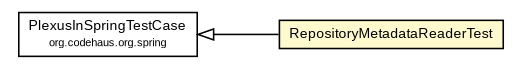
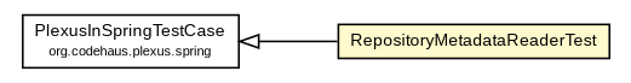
  digraph {
    rankdir=LR
    fontname="Liberation Sans"
    node [fontcolor=black fontname="Liberation Sans" fontsize=9.0 shape=plaintext]
    n1 [label=<<table border="0" cellborder="1" cellspacing="0" cellpadding="2" port="p" bgcolor="lemonChiffon" href="./RepositoryMetadataReaderTest.html"> 		<tr><td><table border="0" cellspacing="0" cellpadding="1"> 			<tr><td> RepositoryMetadataReaderTest </td></tr> 		</table></td></tr> 		</table>>]
-   n2 [label=<<table border="0" cellborder="1" cellspacing="0" cellpadding="2" port="p" href="http://java.sun.com/j2se/1.4.2/docs/api/org/codehaus/plexus/spring/PlexusInSpringTestCase.html"> 		<tr><td><table border="0" cellspacing="0" cellpadding="1"> 			<tr><td> PlexusInSpringTestCase </td></tr> 			<tr><td><font point-size="7.0"> org.codehaus.org.spring </font></td></tr> 		</table></td></tr> 		</table>>]
+   n2 [label=<<table border="0" cellborder="1" cellspacing="0" cellpadding="2" port="p" href="http://java.sun.com/j2se/1.4.2/docs/api/org/codehaus/plexus/spring/PlexusInSpringTestCase.html"> 		<tr><td><table border="0" cellspacing="0" cellpadding="1"> 			<tr><td> PlexusInSpringTestCase </td></tr> 			<tr><td><font point-size="7.0"> org.codehaus.plexus.spring </font></td></tr> 		</table></td></tr> 		</table>>]
    n2 -> n1 [arrowtail=empty dir=back fontname="Liberation Sans" fontsize=10 headport=p labelfontname=Helvetica labelfontsize=10 tailport=p]
  }
